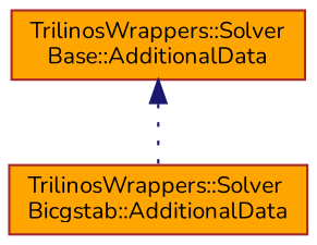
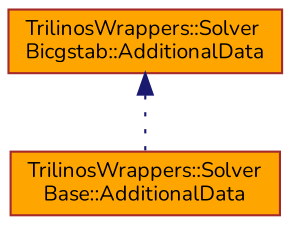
  digraph {
    fontname=Nunito
    node [color=brown fillcolor=orange fontname=Nunito fontsize=10 shape=record style=filled]
    n1 [fontcolor=black height=0.2 label="TrilinosWrappers::Solver\lBicgstab::AdditionalData" width=0.4]
    n2 [height=0.2 label="TrilinosWrappers::Solver\lBase::AdditionalData" width=0.4]
-   n2 -> n1 [color=midnightblue dir=back fontname=Nunito fontsize=10 labelfontname=Helvetica labelfontsize=10 style=dotted]
+   n1 -> n2 [color=midnightblue dir=back fontname=Nunito fontsize=10 labelfontname=Helvetica labelfontsize=10 style=dotted]
  }
